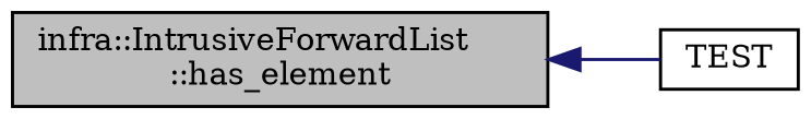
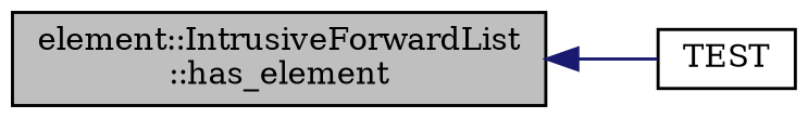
  digraph {
    rankdir=LR
    fontname="DejaVu Serif"
    node [color=black fontname="DejaVu Serif" fontsize=10 shape=box style=filled]
-   n1 [fillcolor=grey75 fontcolor=black height=0.2 label="infra::IntrusiveForwardList\l::has_element" width=0.4]
+   n1 [fillcolor=grey75 fontcolor=black height=0.2 label="element::IntrusiveForwardList\l::has_element" width=0.4]
    n2 [fillcolor=white height=0.2 label=TEST width=0.4]
    n1 -> n2 [color=midnightblue dir=back fontname="DejaVu Serif" fontsize=10 labelfontname=Helvetica labelfontsize=10 style=solid]
  }
